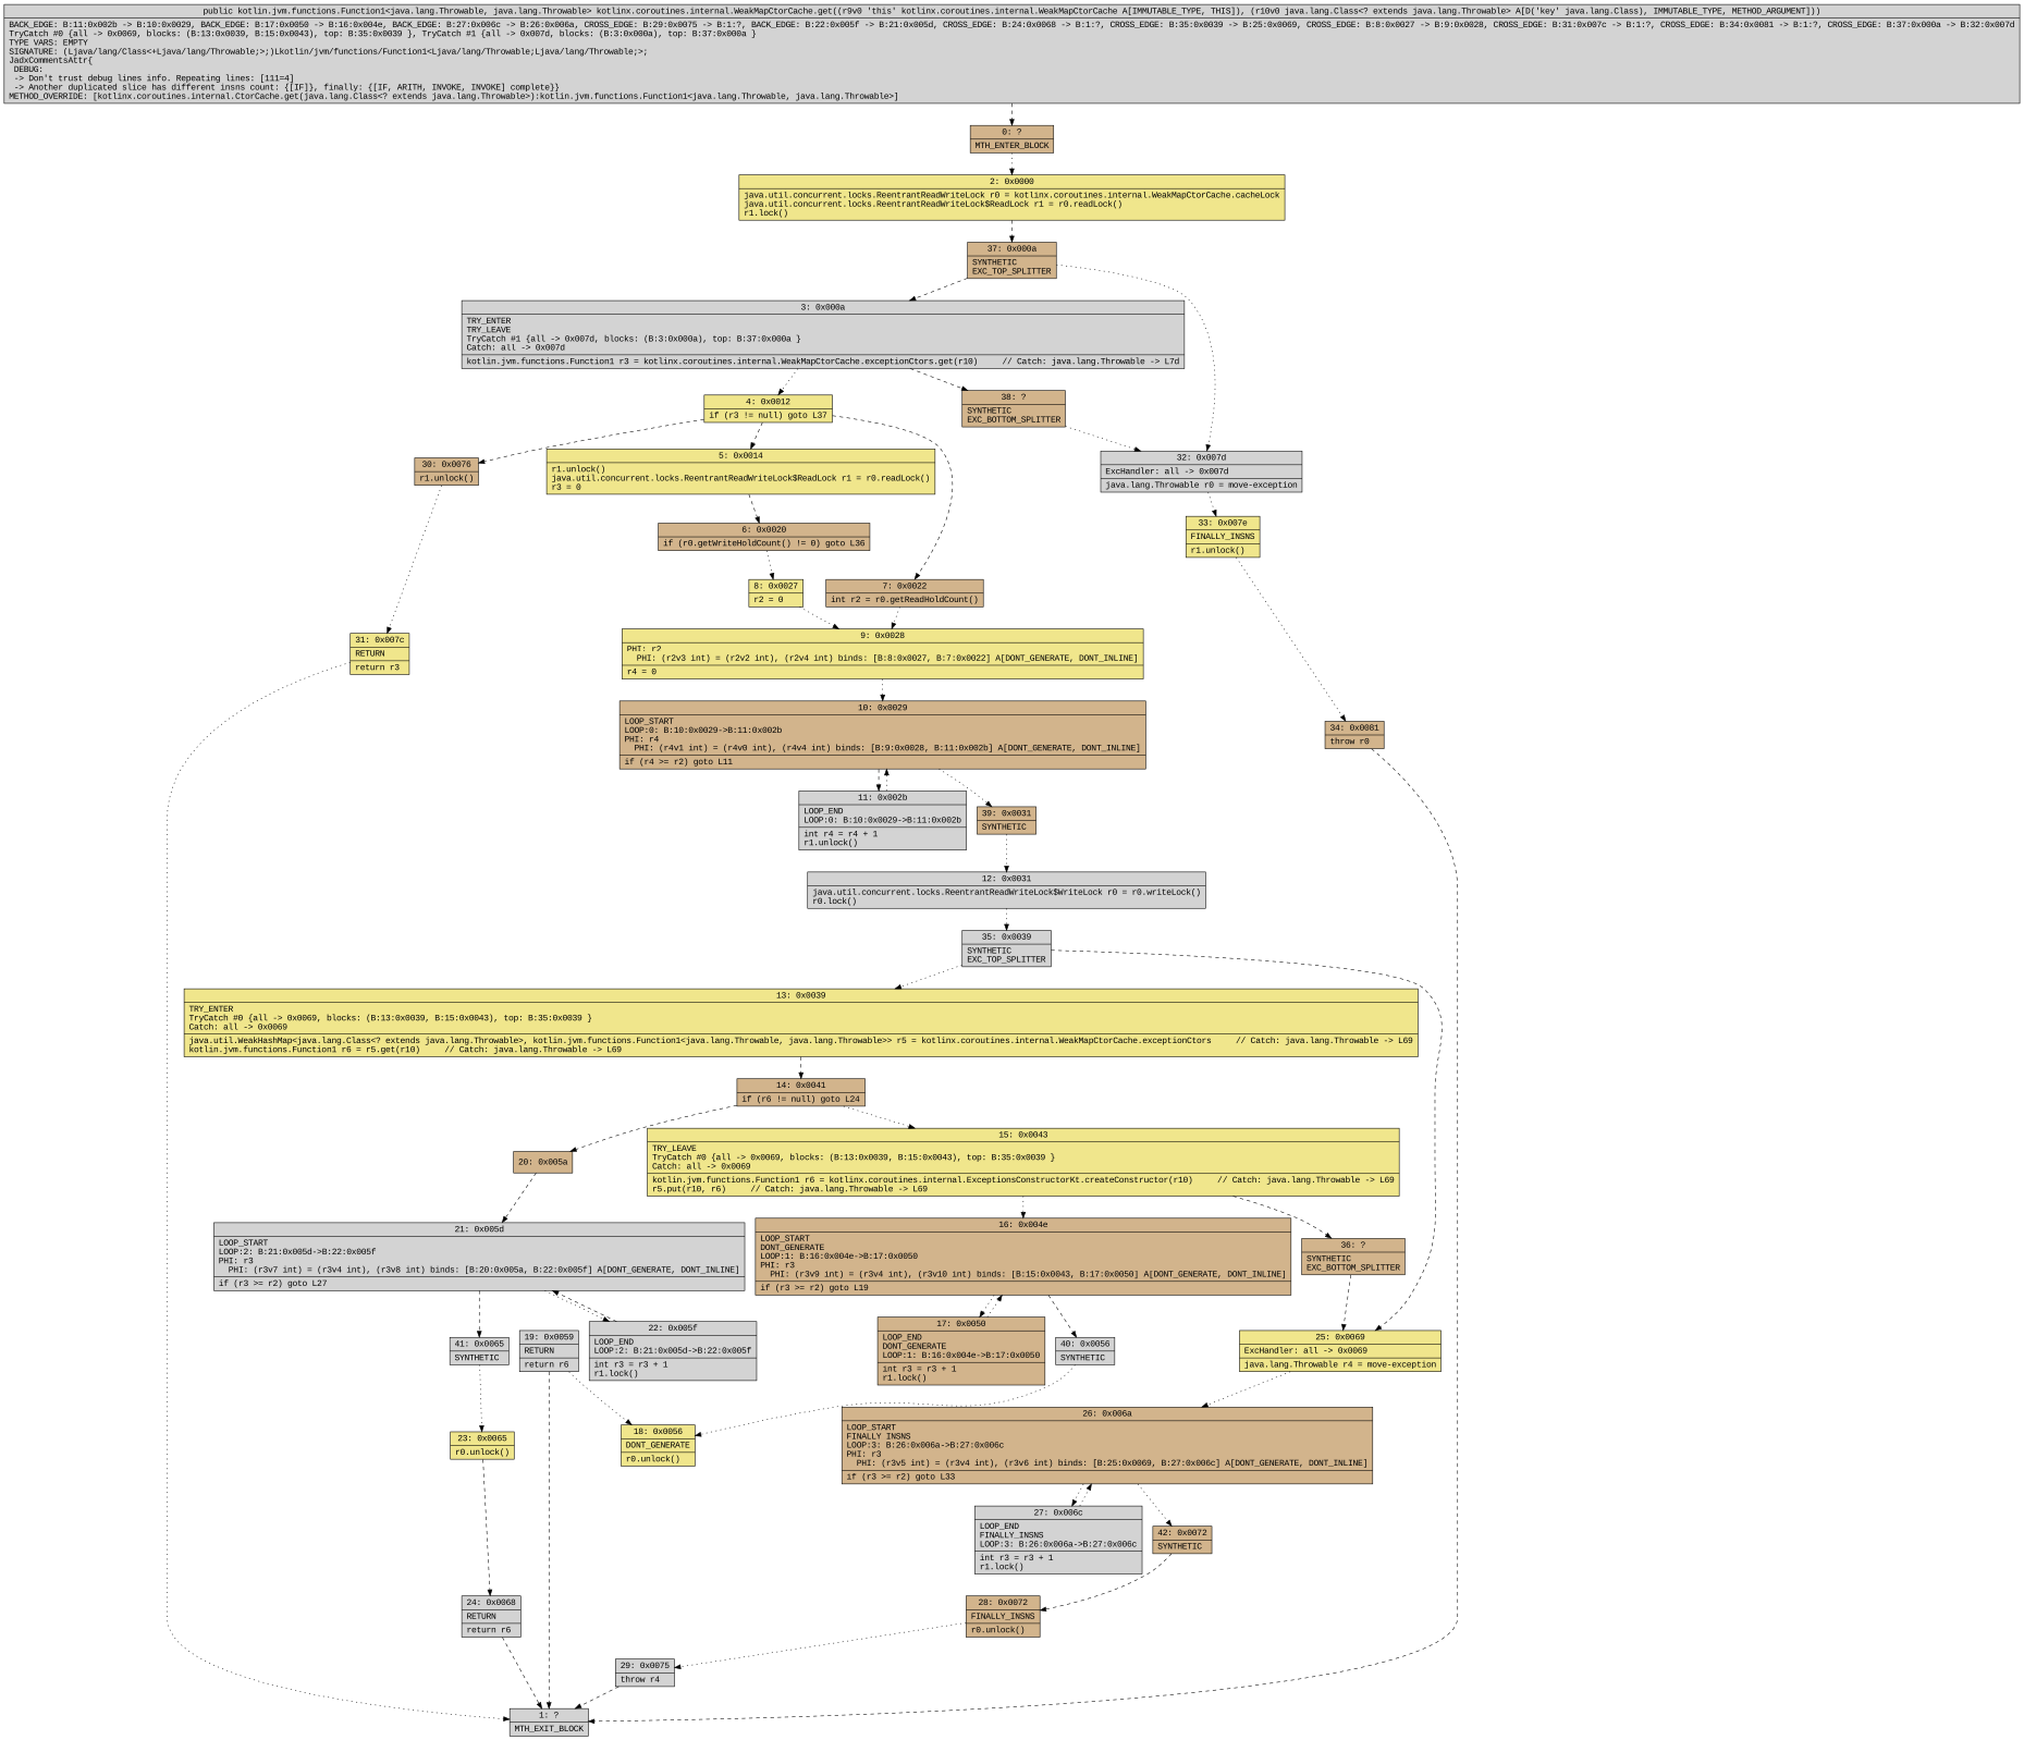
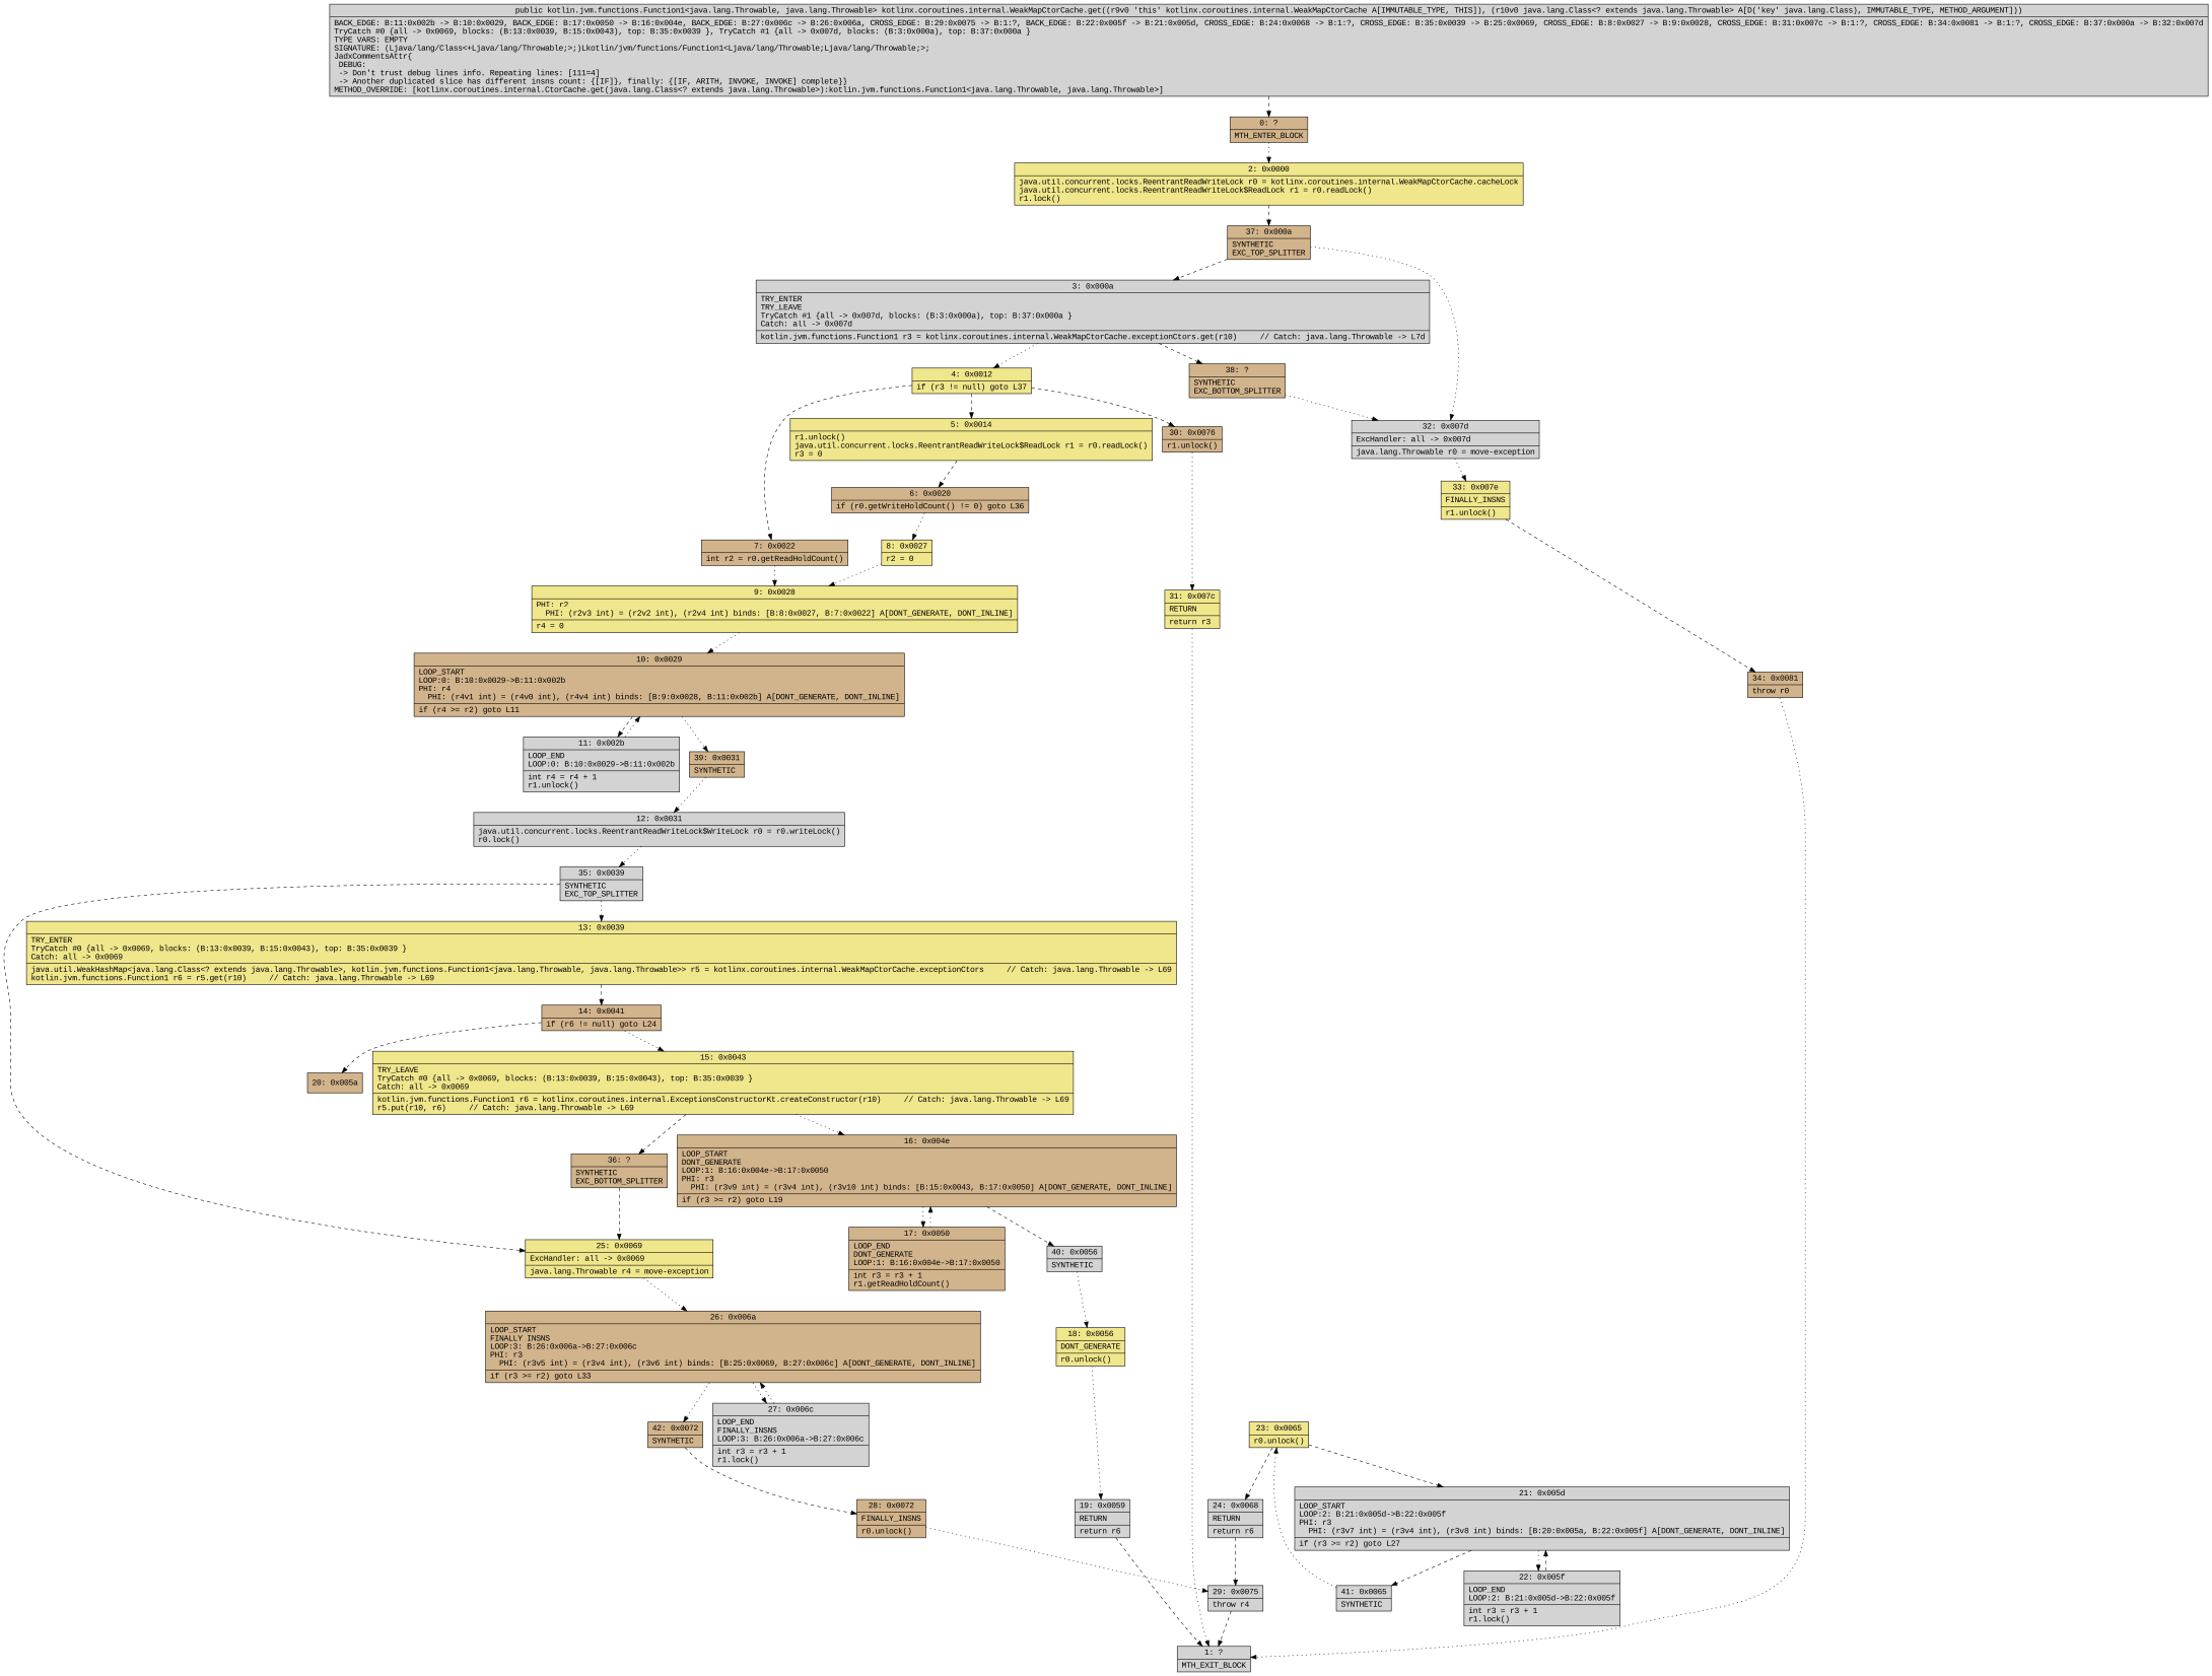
  digraph {
    fontname="Liberation Mono"
    node [fillcolor=tan fontname="Liberation Mono" shape=record style=filled]
    edge [fontname="Liberation Mono" style=dotted]
    n1 [label="{0\:\ ?|MTH_ENTER_BLOCK\l}"]
    n2 [fillcolor=khaki label="{2\:\ 0x0000|java.util.concurrent.locks.ReentrantReadWriteLock r0 = kotlinx.coroutines.internal.WeakMapCtorCache.cacheLock\ljava.util.concurrent.locks.ReentrantReadWriteLock$ReadLock r1 = r0.readLock()\lr1.lock()\l}"]
    n3 [label="{37\:\ 0x000a|SYNTHETIC\lEXC_TOP_SPLITTER\l}"]
    n4 [fillcolor=lightgrey label="{3\:\ 0x000a|TRY_ENTER\lTRY_LEAVE\lTryCatch #1 \{all \-\> 0x007d, blocks: (B:3:0x000a), top: B:37:0x000a \}\lCatch: all \-\> 0x007d\l|kotlin.jvm.functions.Function1 r3 = kotlinx.coroutines.internal.WeakMapCtorCache.exceptionCtors.get(r10)     \/\/ Catch: java.lang.Throwable \-\> L7d\l}"]
    n5 [fillcolor=lightgrey label="{32\:\ 0x007d|ExcHandler: all \-\> 0x007d\l|java.lang.Throwable r0 = move\-exception\l}"]
    n6 [fillcolor=khaki label="{4\:\ 0x0012|if (r3 != null) goto L37\l}"]
    n7 [label="{38\:\ ?|SYNTHETIC\lEXC_BOTTOM_SPLITTER\l}"]
    n8 [fillcolor=khaki label="{33\:\ 0x007e|FINALLY_INSNS\l|r1.unlock()\l}"]
    n9 [fillcolor=khaki label="{5\:\ 0x0014|r1.unlock()\ljava.util.concurrent.locks.ReentrantReadWriteLock$ReadLock r1 = r0.readLock()\lr3 = 0\l}"]
    n10 [label="{30\:\ 0x0076|r1.unlock()\l}"]
    n11 [label="{7\:\ 0x0022|int r2 = r0.getReadHoldCount()\l}"]
    n12 [label="{6\:\ 0x0020|if (r0.getWriteHoldCount() != 0) goto L36\l}"]
    n13 [fillcolor=khaki label="{31\:\ 0x007c|RETURN\l|return r3\l}"]
    n14 [fillcolor=khaki label="{8\:\ 0x0027|r2 = 0\l}"]
    n15 [fillcolor=khaki label="{9\:\ 0x0028|PHI: r2 \l  PHI: (r2v3 int) = (r2v2 int), (r2v4 int) binds: [B:8:0x0027, B:7:0x0022] A[DONT_GENERATE, DONT_INLINE]\l|r4 = 0\l}"]
    n16 [label="{10\:\ 0x0029|LOOP_START\lLOOP:0: B:10:0x0029\-\>B:11:0x002b\lPHI: r4 \l  PHI: (r4v1 int) = (r4v0 int), (r4v4 int) binds: [B:9:0x0028, B:11:0x002b] A[DONT_GENERATE, DONT_INLINE]\l|if (r4 \>= r2) goto L11\l}"]
    n17 [fillcolor=lightgrey label="{11\:\ 0x002b|LOOP_END\lLOOP:0: B:10:0x0029\-\>B:11:0x002b\l|int r4 = r4 + 1\lr1.unlock()\l}"]
    n18 [label="{39\:\ 0x0031|SYNTHETIC\l}"]
    n19 [fillcolor=lightgrey label="{12\:\ 0x0031|java.util.concurrent.locks.ReentrantReadWriteLock$WriteLock r0 = r0.writeLock()\lr0.lock()\l}"]
    n20 [fillcolor=lightgrey label="{35\:\ 0x0039|SYNTHETIC\lEXC_TOP_SPLITTER\l}"]
    n21 [fillcolor=khaki label="{13\:\ 0x0039|TRY_ENTER\lTryCatch #0 \{all \-\> 0x0069, blocks: (B:13:0x0039, B:15:0x0043), top: B:35:0x0039 \}\lCatch: all \-\> 0x0069\l|java.util.WeakHashMap\<java.lang.Class\<? extends java.lang.Throwable\>, kotlin.jvm.functions.Function1\<java.lang.Throwable, java.lang.Throwable\>\> r5 = kotlinx.coroutines.internal.WeakMapCtorCache.exceptionCtors     \/\/ Catch: java.lang.Throwable \-\> L69\lkotlin.jvm.functions.Function1 r6 = r5.get(r10)     \/\/ Catch: java.lang.Throwable \-\> L69\l}"]
    n22 [fillcolor=khaki label="{25\:\ 0x0069|ExcHandler: all \-\> 0x0069\l|java.lang.Throwable r4 = move\-exception\l}"]
    n23 [label="{14\:\ 0x0041|if (r6 != null) goto L24\l}"]
    n24 [label="{26\:\ 0x006a|LOOP_START\lFINALLY_INSNS\lLOOP:3: B:26:0x006a\-\>B:27:0x006c\lPHI: r3 \l  PHI: (r3v5 int) = (r3v4 int), (r3v6 int) binds: [B:25:0x0069, B:27:0x006c] A[DONT_GENERATE, DONT_INLINE]\l|if (r3 \>= r2) goto L33\l}"]
    n25 [fillcolor=khaki label="{15\:\ 0x0043|TRY_LEAVE\lTryCatch #0 \{all \-\> 0x0069, blocks: (B:13:0x0039, B:15:0x0043), top: B:35:0x0039 \}\lCatch: all \-\> 0x0069\l|kotlin.jvm.functions.Function1 r6 = kotlinx.coroutines.internal.ExceptionsConstructorKt.createConstructor(r10)     \/\/ Catch: java.lang.Throwable \-\> L69\lr5.put(r10, r6)     \/\/ Catch: java.lang.Throwable \-\> L69\l}"]
    n26 [label="{20\:\ 0x005a}"]
    n27 [label="{16\:\ 0x004e|LOOP_START\lDONT_GENERATE\lLOOP:1: B:16:0x004e\-\>B:17:0x0050\lPHI: r3 \l  PHI: (r3v9 int) = (r3v4 int), (r3v10 int) binds: [B:15:0x0043, B:17:0x0050] A[DONT_GENERATE, DONT_INLINE]\l|if (r3 \>= r2) goto L19\l}"]
    n28 [label="{36\:\ ?|SYNTHETIC\lEXC_BOTTOM_SPLITTER\l}"]
    n29 [fillcolor=lightgrey label="{21\:\ 0x005d|LOOP_START\lLOOP:2: B:21:0x005d\-\>B:22:0x005f\lPHI: r3 \l  PHI: (r3v7 int) = (r3v4 int), (r3v8 int) binds: [B:20:0x005a, B:22:0x005f] A[DONT_GENERATE, DONT_INLINE]\l|if (r3 \>= r2) goto L27\l}"]
-   n30 [label="{17\:\ 0x0050|LOOP_END\lDONT_GENERATE\lLOOP:1: B:16:0x004e\-\>B:17:0x0050\l|int r3 = r3 + 1\lr1.lock()\l}"]
+   n30 [label="{17\:\ 0x0050|LOOP_END\lDONT_GENERATE\lLOOP:1: B:16:0x004e\-\>B:17:0x0050\l|int r3 = r3 + 1\lr1.getReadHoldCount()\l}"]
    n31 [fillcolor=lightgrey label="{40\:\ 0x0056|SYNTHETIC\l}"]
    n32 [fillcolor=khaki label="{18\:\ 0x0056|DONT_GENERATE\l|r0.unlock()\l}"]
    n33 [fillcolor=lightgrey label="{19\:\ 0x0059|RETURN\l|return r6\l}"]
    n34 [fillcolor=lightgrey label="{1\:\ ?|MTH_EXIT_BLOCK\l}"]
    n35 [fillcolor=lightgrey label="{22\:\ 0x005f|LOOP_END\lLOOP:2: B:21:0x005d\-\>B:22:0x005f\l|int r3 = r3 + 1\lr1.lock()\l}"]
    n36 [fillcolor=lightgrey label="{41\:\ 0x0065|SYNTHETIC\l}"]
    n37 [fillcolor=khaki label="{23\:\ 0x0065|r0.unlock()\l}"]
    n38 [fillcolor=lightgrey label="{24\:\ 0x0068|RETURN\l|return r6\l}"]
    n39 [fillcolor=lightgrey label="{27\:\ 0x006c|LOOP_END\lFINALLY_INSNS\lLOOP:3: B:26:0x006a\-\>B:27:0x006c\l|int r3 = r3 + 1\lr1.lock()\l}"]
    n40 [label="{42\:\ 0x0072|SYNTHETIC\l}"]
    n41 [label="{28\:\ 0x0072|FINALLY_INSNS\l|r0.unlock()\l}"]
    n42 [fillcolor=lightgrey label="{29\:\ 0x0075|throw r4\l}"]
    n43 [label="{34\:\ 0x0081|throw r0\l}"]
    n44 [fillcolor=lightgrey label="{public kotlin.jvm.functions.Function1\<java.lang.Throwable, java.lang.Throwable\> kotlinx.coroutines.internal.WeakMapCtorCache.get((r9v0 'this' kotlinx.coroutines.internal.WeakMapCtorCache A[IMMUTABLE_TYPE, THIS]), (r10v0 java.lang.Class\<? extends java.lang.Throwable\> A[D('key' java.lang.Class), IMMUTABLE_TYPE, METHOD_ARGUMENT]))  | BACK_EDGE: B:11:0x002b \-\> B:10:0x0029, BACK_EDGE: B:17:0x0050 \-\> B:16:0x004e, BACK_EDGE: B:27:0x006c \-\> B:26:0x006a, CROSS_EDGE: B:29:0x0075 \-\> B:1:?, BACK_EDGE: B:22:0x005f \-\> B:21:0x005d, CROSS_EDGE: B:24:0x0068 \-\> B:1:?, CROSS_EDGE: B:35:0x0039 \-\> B:25:0x0069, CROSS_EDGE: B:8:0x0027 \-\> B:9:0x0028, CROSS_EDGE: B:31:0x007c \-\> B:1:?, CROSS_EDGE: B:34:0x0081 \-\> B:1:?, CROSS_EDGE: B:37:0x000a \-\> B:32:0x007d\lTryCatch #0 \{all \-\> 0x0069, blocks: (B:13:0x0039, B:15:0x0043), top: B:35:0x0039 \}, TryCatch #1 \{all \-\> 0x007d, blocks: (B:3:0x000a), top: B:37:0x000a \}\lTYPE_VARS: EMPTY\lSIGNATURE: (Ljava\/lang\/Class\<+Ljava\/lang\/Throwable;\>;)Lkotlin\/jvm\/functions\/Function1\<Ljava\/lang\/Throwable;Ljava\/lang\/Throwable;\>;\lJadxCommentsAttr\{\l DEBUG: \l \-\> Don't trust debug lines info. Repeating lines: [111=4]\l \-\> Another duplicated slice has different insns count: \{[IF]\}, finally: \{[IF, ARITH, INVOKE, INVOKE] complete\}\}\lMETHOD_OVERRIDE: [kotlinx.coroutines.internal.CtorCache.get(java.lang.Class\<? extends java.lang.Throwable\>):kotlin.jvm.functions.Function1\<java.lang.Throwable, java.lang.Throwable\>]\l}"]
    n1 -> n2
    n2 -> n3 [style=dashed]
    n3 -> n4 [style=dashed]
    n3 -> n5
    n4 -> n6
    n4 -> n7 [style=dashed]
    n5 -> n8
    n6 -> n9 [style=dashed]
    n6 -> n10 [style=dashed]
    n6 -> n11 [style=dashed]
    n7 -> n5
-   n8 -> n43
+   n8 -> n43 [style=dashed]
    n9 -> n12 [style=dashed]
    n10 -> n13
    n11 -> n15
    n12 -> n14
    n13 -> n34
    n14 -> n15
    n15 -> n16
    n16 -> n17 [style=dashed]
    n16 -> n18
    n17 -> n16
    n18 -> n19
    n19 -> n20
    n20 -> n21
    n20 -> n22 [style=dashed]
    n21 -> n23 [style=dashed]
    n22 -> n24
    n23 -> n25
    n23 -> n26 [style=dashed]
    n24 -> n39
    n24 -> n40
    n25 -> n27
    n25 -> n28 [style=dashed]
-   n26 -> n29 [style=dashed]
+   n37 -> n29 [style=dashed]
    n27 -> n30
    n27 -> n31 [style=dashed]
    n28 -> n22 [style=dashed]
    n29 -> n35
    n29 -> n36 [style=dashed]
    n30 -> n27
    n31 -> n32
-   n33 -> n32
+   n32 -> n33
    n33 -> n34 [style=dashed]
    n35 -> n29 [style=dashed]
    n36 -> n37
    n37 -> n38 [style=dashed]
-   n38 -> n34 [style=dashed]
+   n38 -> n42 [style=dashed]
    n39 -> n24
    n40 -> n41 [style=dashed]
    n41 -> n42
    n42 -> n34 [style=dashed]
-   n43 -> n34 [style=dashed]
+   n43 -> n34
    n44 -> n1 [style=dashed]
  }
